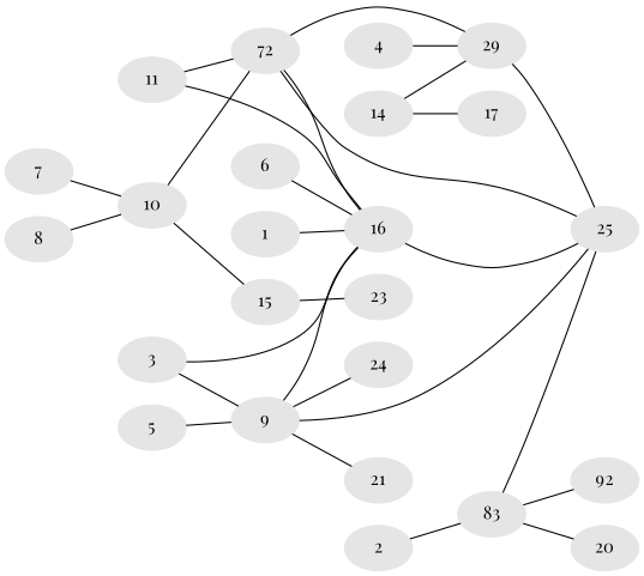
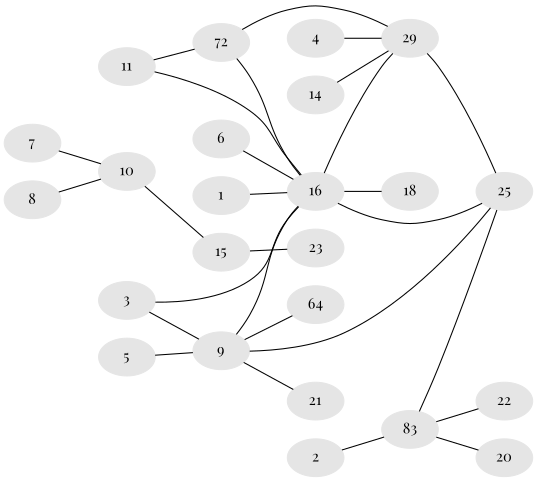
  graph {
    fontname="Playfair Display"
    rankdir=LR
    node [color=gray90 fontname="Playfair Display" style=filled]
    edge [fontname="Playfair Display" weight=1.0]
    1
    16
    n3 [label=29]
    25
+   18
    n6 [label=83]
    2
    20
-   22 [label=92]
+   22
    3
    9
    21
-   24
+   24 [label=64]
    4
    5
    6
    7
    10
    n19 [label=72]
    15
    8
    23
    11
    14
-   17
    1 -- 16
+   16 -- n3
    16 -- 25
+   16 -- 18
    n3 -- 25 [weight=2.0]
    n6 -- 25
    n6 -- 20
    n6 -- 22
    2 -- n6
    3 -- 16
    3 -- 9
    9 -- 16
    9 -- 25
    9 -- 21
    9 -- 24
    4 -- n3
    5 -- 9
    6 -- 16
    7 -- 10
-   10 -- n19
    10 -- 15
    n19 -- 16
    n19 -- n3
-   n19 -- 25
    15 -- 23
    8 -- 10
    11 -- 16
    11 -- n19
    14 -- n3
-   14 -- 17
  }
